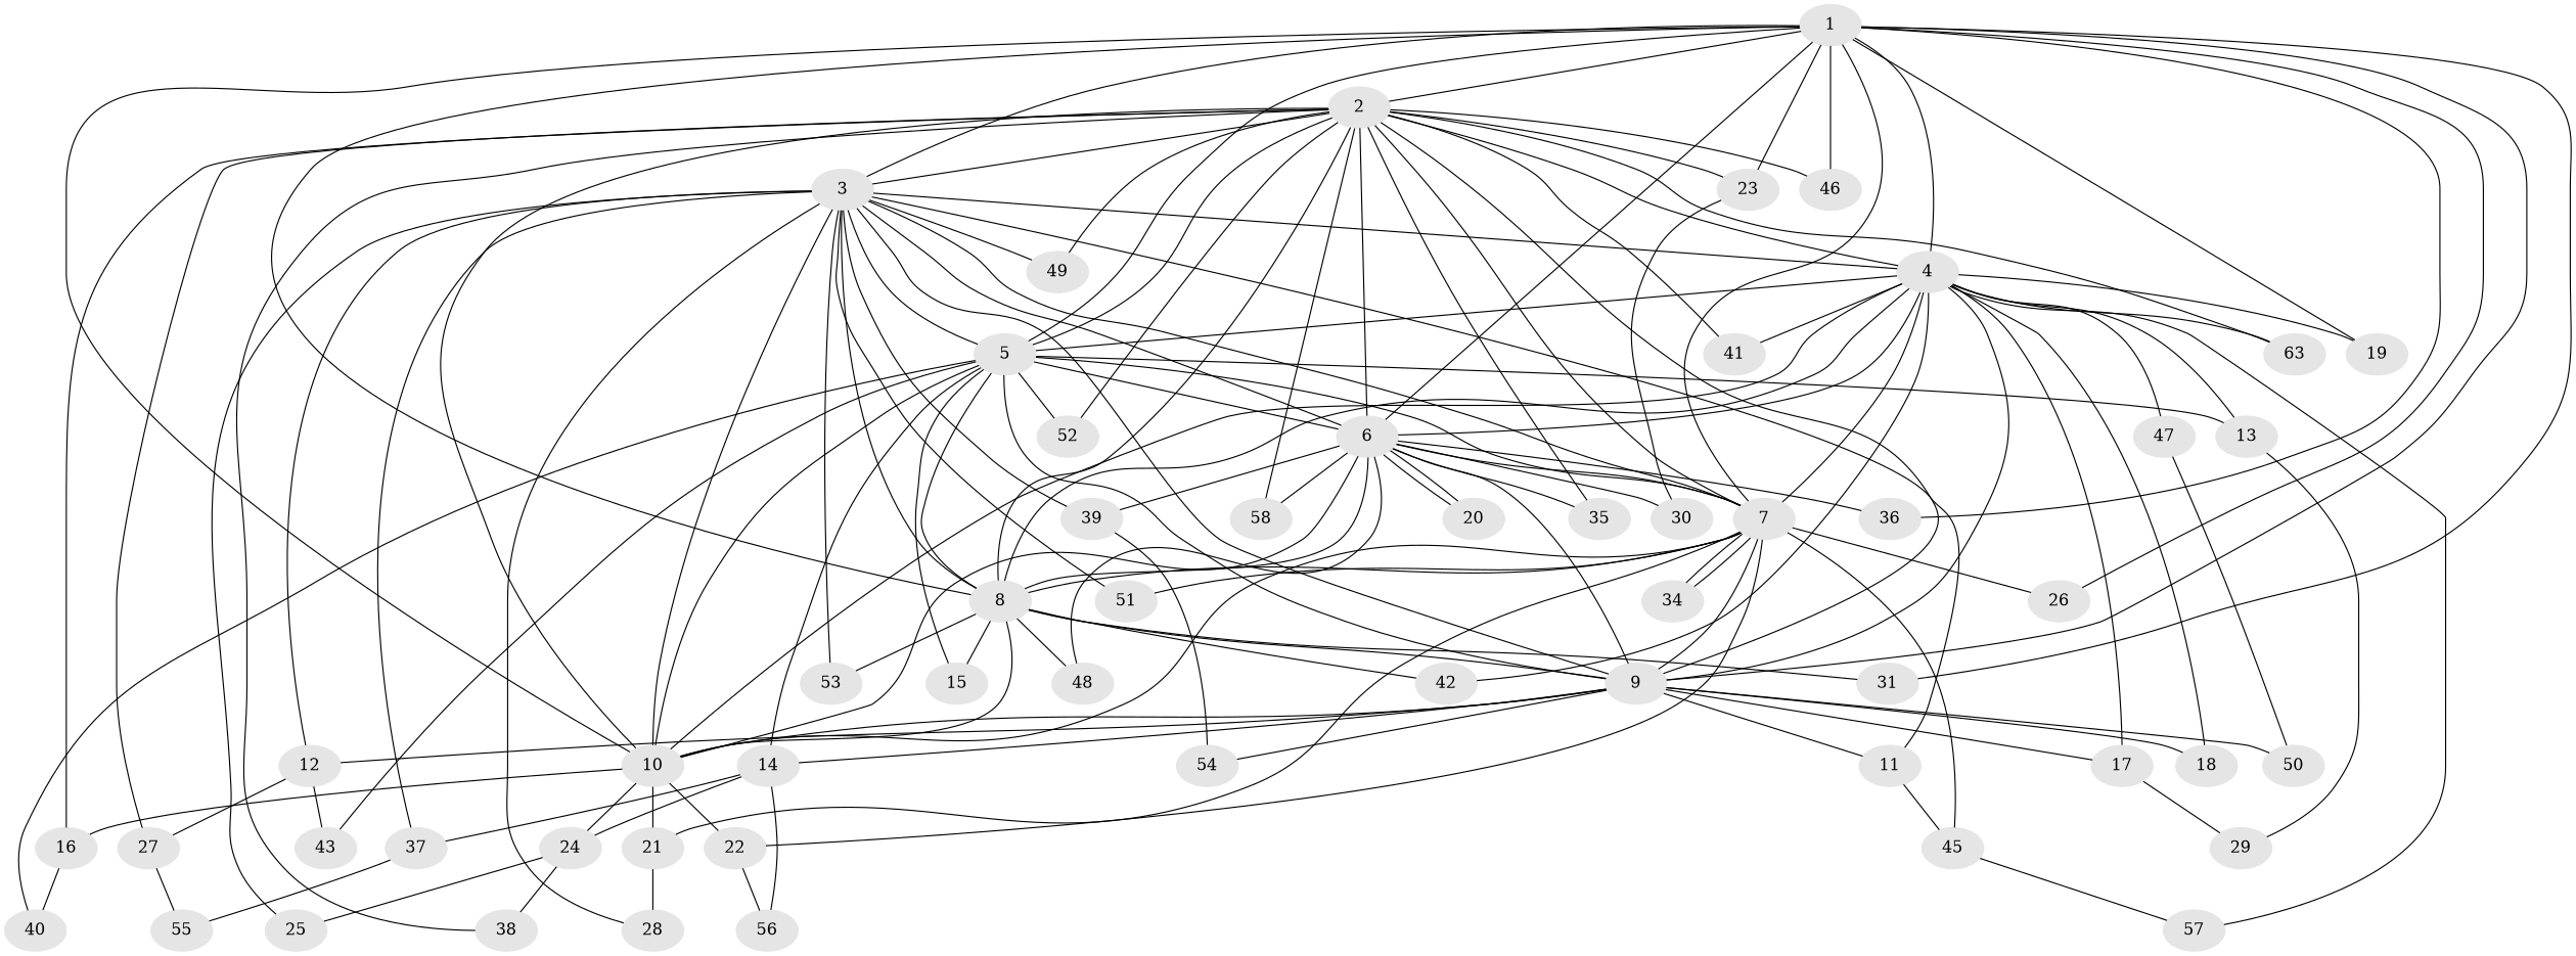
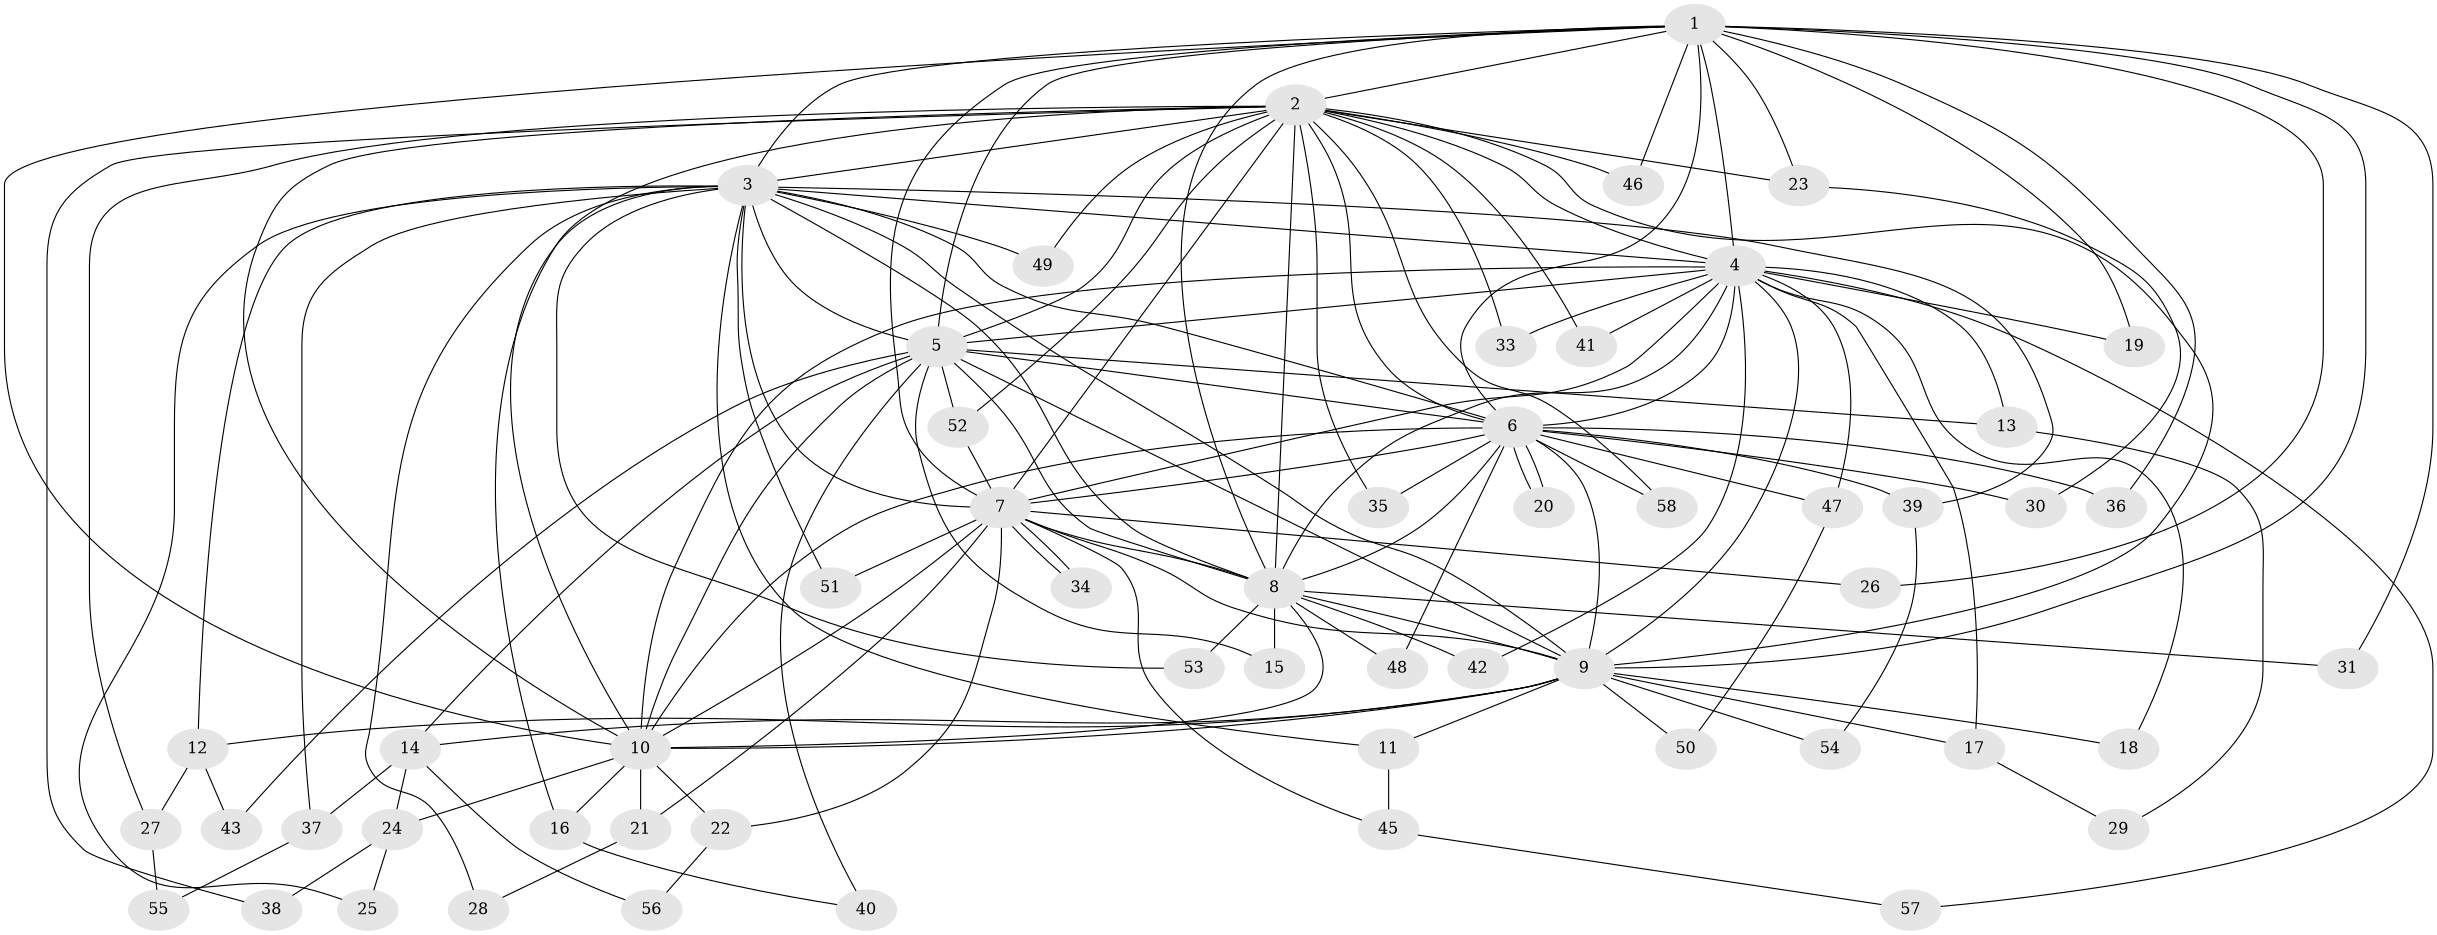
  graph {
    node [color=gray90 style=filled]
    1
    2
    3
    4
    5
    6
    7
    8
    9
    10
    19
    23
    26
    31
    36
    46
    16
    27
-   33 [label=63]
+   33
    35
    38
    41
    49
    52
    58
    11
    12
    25
    28
    37
    39
    51
    53
    13
    17
    18
    42
    47
    57
    14
    15
    40
    43
    20
    30
    48
    21
    22
    34
    45
    50
    54
    24
    55
    29
    56
    1 -- 2
    1 -- 3
    1 -- 4
    1 -- 5
    1 -- 6
    1 -- 7
    1 -- 8
    1 -- 9
    1 -- 10
    1 -- 19
    1 -- 23
    1 -- 26
    1 -- 31
    1 -- 36
    1 -- 46
    2 -- 3
    2 -- 4
    2 -- 5
    2 -- 6
    2 -- 7
    2 -- 8
    2 -- 9
    2 -- 10
    2 -- 23
    2 -- 46
    2 -- 16
    2 -- 27
    2 -- 33
    2 -- 35
    2 -- 38
    2 -- 41
    2 -- 49
    2 -- 52
    2 -- 58
    3 -- 4
    3 -- 5
    3 -- 6
    3 -- 7
    3 -- 8
    3 -- 9
    3 -- 10
    3 -- 49
    3 -- 11
    3 -- 12
    3 -- 25
    3 -- 28
    3 -- 37
    3 -- 39
    3 -- 51
    3 -- 53
    4 -- 5
    4 -- 6
    4 -- 7
    4 -- 8
    4 -- 9
    4 -- 10
    4 -- 19
    4 -- 33
    4 -- 41
    4 -- 13
    4 -- 17
    4 -- 18
    4 -- 42
    4 -- 47
    4 -- 57
    5 -- 6
-   5 -- 7
+   52 -- 7
    5 -- 8
    5 -- 9
    5 -- 10
    5 -- 52
    5 -- 13
    5 -- 14
    5 -- 15
    5 -- 40
    5 -- 43
    6 -- 7
    6 -- 8
    6 -- 9
    6 -- 10
    6 -- 36
    6 -- 35
    6 -- 58
    6 -- 39
+   6 -- 47
    6 -- 20
    6 -- 20
    6 -- 30
    6 -- 48
    7 -- 8
    7 -- 9
    7 -- 10
    7 -- 26
    7 -- 51
    7 -- 21
    7 -- 22
    7 -- 34
    7 -- 34
    7 -- 45
    8 -- 9
    8 -- 10
    8 -- 31
    8 -- 53
    8 -- 42
    8 -- 15
    8 -- 48
    9 -- 10
    9 -- 11
    9 -- 12
    9 -- 17
    9 -- 18
    9 -- 14
    9 -- 50
    9 -- 54
    10 -- 16
    10 -- 21
    10 -- 22
    10 -- 24
    23 -- 30
    16 -- 40
    27 -- 55
    11 -- 45
    12 -- 27
    12 -- 43
    37 -- 55
    39 -- 54
    13 -- 29
    17 -- 29
    47 -- 50
    14 -- 37
    14 -- 24
    14 -- 56
    21 -- 28
    22 -- 56
    45 -- 57
    24 -- 38
    24 -- 25
  }
